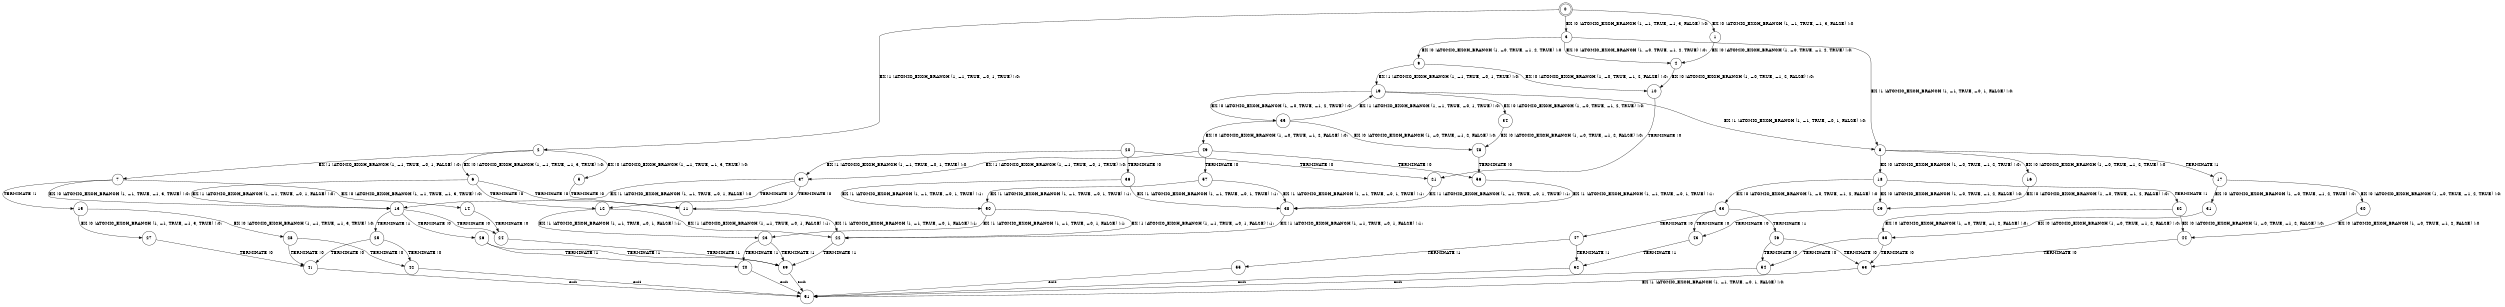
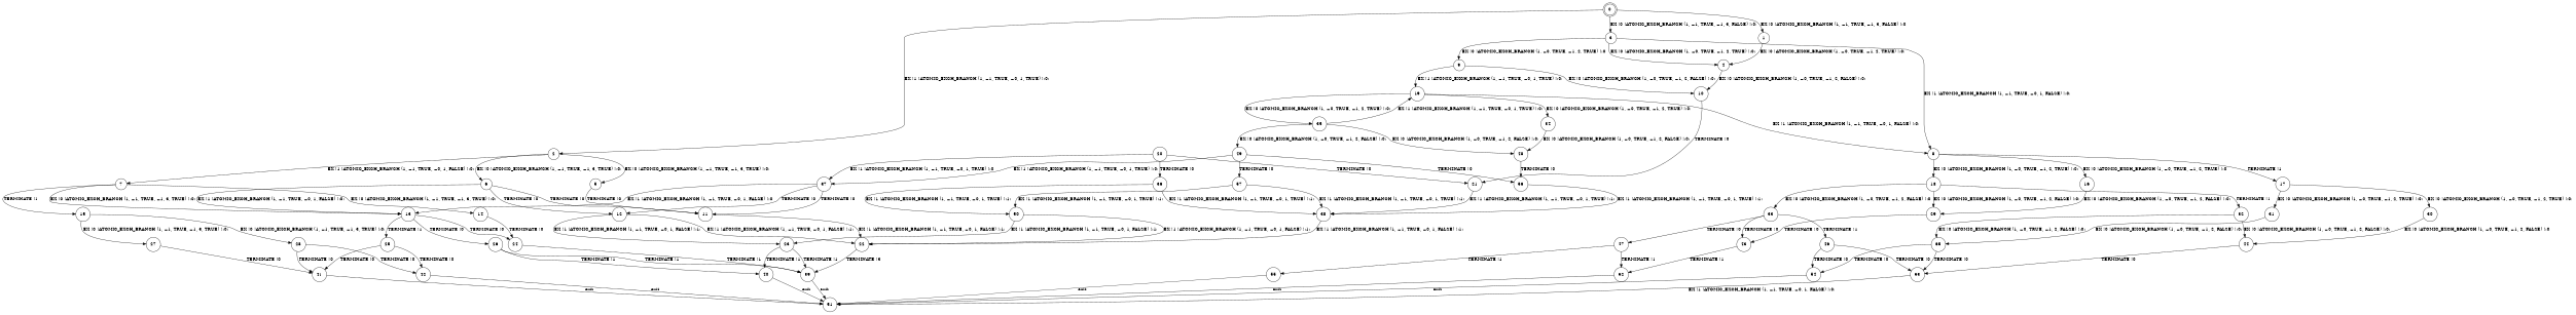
  digraph {
    node [shape=circle]
    0 [peripheries=2]
    1
    2
    3
    4
    5
    6
    7
    8
    9
    10
    11
    12
    13
    14
    15
    16
    17
    18
    19
    21
    22
    23
    24
    25
    26
    27
    28
    29
    30
    31
    32
    33
    34
    35
    20
    36
    37
    38
    39
    40
    41
    42
    43
    44
    n46 [label=65]
    46
    47
    48
    49
    50
    51
    52
    53
    54
    55
    56
    57
    0 -> 1 [label="EX !0 !ATOMIC_EXCH_BRANCH (1, +1, TRUE, +1, 3, FALSE) !:0:"]
    0 -> 2 [label="EX !1 !ATOMIC_EXCH_BRANCH (1, +1, TRUE, +0, 1, TRUE) !:0:"]
    0 -> 3 [label="EX !0 !ATOMIC_EXCH_BRANCH (1, +1, TRUE, +1, 3, FALSE) !:0:"]
    1 -> 4 [label="EX !0 !ATOMIC_EXCH_BRANCH (1, +0, TRUE, +1, 2, TRUE) !:0:"]
    2 -> 5 [label="EX !0 !ATOMIC_EXCH_BRANCH (1, +1, TRUE, +1, 3, TRUE) !:0:"]
    2 -> 6 [label="EX !0 !ATOMIC_EXCH_BRANCH (1, +1, TRUE, +1, 3, TRUE) !:0:"]
    2 -> 7 [label="EX !1 !ATOMIC_EXCH_BRANCH (1, +1, TRUE, +0, 1, FALSE) !:0:"]
    3 -> 4 [label="EX !0 !ATOMIC_EXCH_BRANCH (1, +0, TRUE, +1, 2, TRUE) !:0:"]
    3 -> 8 [label="EX !1 !ATOMIC_EXCH_BRANCH (1, +1, TRUE, +0, 1, FALSE) !:0:"]
    3 -> 9 [label="EX !0 !ATOMIC_EXCH_BRANCH (1, +0, TRUE, +1, 2, TRUE) !:0:"]
    4 -> 10 [label="EX !0 !ATOMIC_EXCH_BRANCH (1, +0, TRUE, +1, 2, FALSE) !:0:"]
    5 -> 11 [label="TERMINATE !0"]
    6 -> 11 [label="TERMINATE !0"]
    6 -> 12 [label="TERMINATE !0"]
    6 -> 13 [label="EX !1 !ATOMIC_EXCH_BRANCH (1, +1, TRUE, +0, 1, FALSE) !:0:"]
    7 -> 13 [label="EX !0 !ATOMIC_EXCH_BRANCH (1, +1, TRUE, +1, 3, TRUE) !:0:"]
    7 -> 14 [label="EX !0 !ATOMIC_EXCH_BRANCH (1, +1, TRUE, +1, 3, TRUE) !:0:"]
    7 -> 15 [label="TERMINATE !1"]
    8 -> 16 [label="EX !0 !ATOMIC_EXCH_BRANCH (1, +0, TRUE, +1, 2, TRUE) !:0:"]
    8 -> 17 [label="TERMINATE !1"]
    8 -> 18 [label="EX !0 !ATOMIC_EXCH_BRANCH (1, +0, TRUE, +1, 2, TRUE) !:0:"]
    9 -> 10 [label="EX !0 !ATOMIC_EXCH_BRANCH (1, +0, TRUE, +1, 2, FALSE) !:0:"]
    9 -> 19 [label="EX !1 !ATOMIC_EXCH_BRANCH (1, +1, TRUE, +0, 1, TRUE) !:0:"]
    10 -> 21 [label="TERMINATE !0"]
    11 -> 22 [label="EX !1 !ATOMIC_EXCH_BRANCH (1, +1, TRUE, +0, 1, FALSE) !:1:"]
    12 -> 22 [label="EX !1 !ATOMIC_EXCH_BRANCH (1, +1, TRUE, +0, 1, FALSE) !:1:"]
    12 -> 23 [label="EX !1 !ATOMIC_EXCH_BRANCH (1, +1, TRUE, +0, 1, FALSE) !:1:"]
    13 -> 24 [label="TERMINATE !0"]
    13 -> 25 [label="TERMINATE !1"]
    13 -> 26 [label="TERMINATE !0"]
    14 -> 24 [label="TERMINATE !0"]
    15 -> 27 [label="EX !0 !ATOMIC_EXCH_BRANCH (1, +1, TRUE, +1, 3, TRUE) !:0:"]
    15 -> 28 [label="EX !0 !ATOMIC_EXCH_BRANCH (1, +1, TRUE, +1, 3, TRUE) !:0:"]
    16 -> 29 [label="EX !0 !ATOMIC_EXCH_BRANCH (1, +0, TRUE, +1, 2, FALSE) !:0:"]
    17 -> 30 [label="EX !0 !ATOMIC_EXCH_BRANCH (1, +0, TRUE, +1, 2, TRUE) !:0:"]
    17 -> 31 [label="EX !0 !ATOMIC_EXCH_BRANCH (1, +0, TRUE, +1, 2, TRUE) !:0:"]
    18 -> 29 [label="EX !0 !ATOMIC_EXCH_BRANCH (1, +0, TRUE, +1, 2, FALSE) !:0:"]
    18 -> 32 [label="TERMINATE !1"]
    18 -> 33 [label="EX !0 !ATOMIC_EXCH_BRANCH (1, +0, TRUE, +1, 2, FALSE) !:0:"]
    19 -> 8 [label="EX !1 !ATOMIC_EXCH_BRANCH (1, +1, TRUE, +0, 1, FALSE) !:0:"]
    19 -> 34 [label="EX !0 !ATOMIC_EXCH_BRANCH (1, +0, TRUE, +1, 2, TRUE) !:0:"]
    19 -> 35 [label="EX !0 !ATOMIC_EXCH_BRANCH (1, +0, TRUE, +1, 2, TRUE) !:0:"]
    21 -> 38 [label="EX !1 !ATOMIC_EXCH_BRANCH (1, +1, TRUE, +0, 1, TRUE) !:1:"]
-   22 -> 39 [label="TERMINATE !1"]
+   22 -> 39 [label="TERMINATE !3"]
    23 -> 39 [label="TERMINATE !1"]
    23 -> 40 [label="TERMINATE !1"]
    24 -> 39 [label="TERMINATE !1"]
    25 -> 41 [label="TERMINATE !0"]
    25 -> 42 [label="TERMINATE !0"]
    26 -> 39 [label="TERMINATE !1"]
    26 -> 40 [label="TERMINATE !1"]
    27 -> 41 [label="TERMINATE !0"]
    28 -> 41 [label="TERMINATE !0"]
    28 -> 42 [label="TERMINATE !0"]
    29 -> 43 [label="TERMINATE !0"]
    30 -> 44 [label="EX !0 !ATOMIC_EXCH_BRANCH (1, +0, TRUE, +1, 2, FALSE) !:0:"]
    31 -> n46 [label="EX !0 !ATOMIC_EXCH_BRANCH (1, +0, TRUE, +1, 2, FALSE) !:0:"]
    32 -> 44 [label="EX !0 !ATOMIC_EXCH_BRANCH (1, +0, TRUE, +1, 2, FALSE) !:0:"]
    32 -> n46 [label="EX !0 !ATOMIC_EXCH_BRANCH (1, +0, TRUE, +1, 2, FALSE) !:0:"]
    33 -> 43 [label="TERMINATE !0"]
    33 -> 46 [label="TERMINATE !1"]
    33 -> 47 [label="TERMINATE !0"]
    34 -> 48 [label="EX !0 !ATOMIC_EXCH_BRANCH (1, +0, TRUE, +1, 2, FALSE) !:0:"]
    35 -> 19 [label="EX !1 !ATOMIC_EXCH_BRANCH (1, +1, TRUE, +0, 1, TRUE) !:0:"]
    35 -> 48 [label="EX !0 !ATOMIC_EXCH_BRANCH (1, +0, TRUE, +1, 2, FALSE) !:0:"]
    35 -> 49 [label="EX !0 !ATOMIC_EXCH_BRANCH (1, +0, TRUE, +1, 2, FALSE) !:0:"]
    20 -> 21 [label="TERMINATE !0"]
    20 -> 36 [label="TERMINATE !0"]
    20 -> 37 [label="EX !1 !ATOMIC_EXCH_BRANCH (1, +1, TRUE, +0, 1, TRUE) !:0:"]
    36 -> 38 [label="EX !1 !ATOMIC_EXCH_BRANCH (1, +1, TRUE, +0, 1, TRUE) !:1:"]
    36 -> 50 [label="EX !1 !ATOMIC_EXCH_BRANCH (1, +1, TRUE, +0, 1, TRUE) !:1:"]
    37 -> 11 [label="TERMINATE !0"]
    37 -> 12 [label="TERMINATE !0"]
    37 -> 13 [label="EX !1 !ATOMIC_EXCH_BRANCH (1, +1, TRUE, +0, 1, FALSE) !:0:"]
    38 -> 22 [label="EX !1 !ATOMIC_EXCH_BRANCH (1, +1, TRUE, +0, 1, FALSE) !:1:"]
    39 -> 51 [label=exit]
    40 -> 51 [label=exit]
    41 -> 51 [label=exit]
    42 -> 51 [label=exit]
    43 -> 52 [label="TERMINATE !1"]
    44 -> 53 [label="TERMINATE !0"]
    n46 -> 53 [label="TERMINATE !0"]
    n46 -> 54 [label="TERMINATE !0"]
    46 -> 53 [label="TERMINATE !0"]
    46 -> 54 [label="TERMINATE !0"]
    47 -> 52 [label="TERMINATE !1"]
    47 -> 55 [label="TERMINATE !1"]
    48 -> 56 [label="TERMINATE !0"]
    49 -> 37 [label="EX !1 !ATOMIC_EXCH_BRANCH (1, +1, TRUE, +0, 1, TRUE) !:0:"]
    49 -> 56 [label="TERMINATE !0"]
    49 -> 57 [label="TERMINATE !0"]
    50 -> 22 [label="EX !1 !ATOMIC_EXCH_BRANCH (1, +1, TRUE, +0, 1, FALSE) !:1:"]
    50 -> 23 [label="EX !1 !ATOMIC_EXCH_BRANCH (1, +1, TRUE, +0, 1, FALSE) !:1:"]
    52 -> 51 [label=exit]
    53 -> 51 [label="EX !1 !ATOMIC_EXCH_BRANCH (1, +1, TRUE, +0, 1, FALSE) !:0:"]
    54 -> 51 [label=exit]
    55 -> 51 [label=exit]
    56 -> 38 [label="EX !1 !ATOMIC_EXCH_BRANCH (1, +1, TRUE, +0, 1, TRUE) !:1:"]
    57 -> 38 [label="EX !1 !ATOMIC_EXCH_BRANCH (1, +1, TRUE, +0, 1, TRUE) !:1:"]
    57 -> 50 [label="EX !1 !ATOMIC_EXCH_BRANCH (1, +1, TRUE, +0, 1, TRUE) !:1:"]
  }
